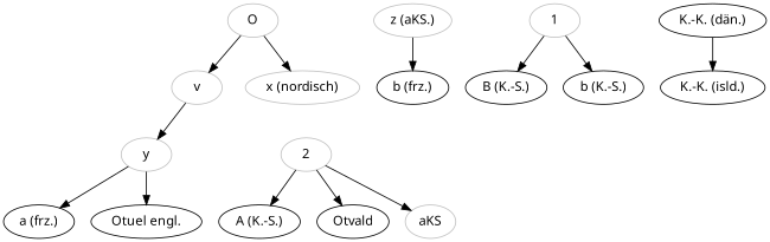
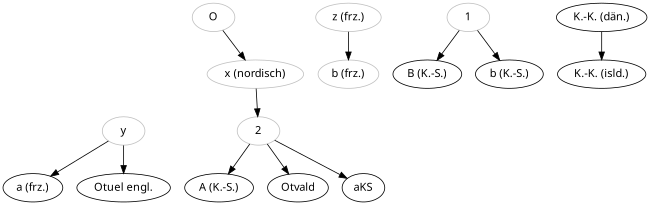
  digraph {
    fontname="Noto Sans"
    node [fontname="Noto Sans"]
    edge [fontname="Noto Sans"]
    O [color=grey]
-   v [color=grey]
    n3 [color=grey label="x (nordisch)"]
    y [color=grey]
    2 [color=grey]
-   n6 [color=grey label="z (aKS.)"]
-   n7 [label="b (frz.)"]
+   n6 [color=grey label="z (frz.)"]
+   n7 [label="b (frz.)" color=grey]
    n8 [label="a (frz.)"]
    n9 [label="Otuel engl."]
    n10 [label="A (K.-S.)"]
    Otvald
-   aKS [color=grey]
+   aKS
    1 [color=grey]
    n14 [label="B (K.-S.)"]
    n15 [label="b (K.-S.)"]
    n16 [label="K.-K. (dän.)"]
    n17 [label="K.-K. (isld.)"]
-   O -> v
    O -> n3
-   v -> y
+   n3 -> 2
    y -> n8
    y -> n9
    2 -> n10
    2 -> Otvald
    2 -> aKS
    n6 -> n7
    1 -> n14
    1 -> n15
    n16 -> n17
  }
